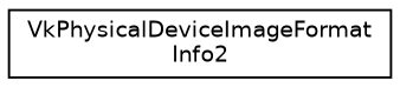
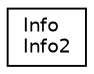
  digraph {
    rankdir=LR
-   n1 [color=black fillcolor=white fontname=Helvetica fontsize=10 height=0.2 label="VkPhysicalDeviceImageFormat\lInfo2" shape=record style=filled width=0.4]
+   n1 [color=black fillcolor=white fontname=Helvetica fontsize=10 height=0.2 label="Info\lInfo2" shape=record style=filled width=0.4]
  }
